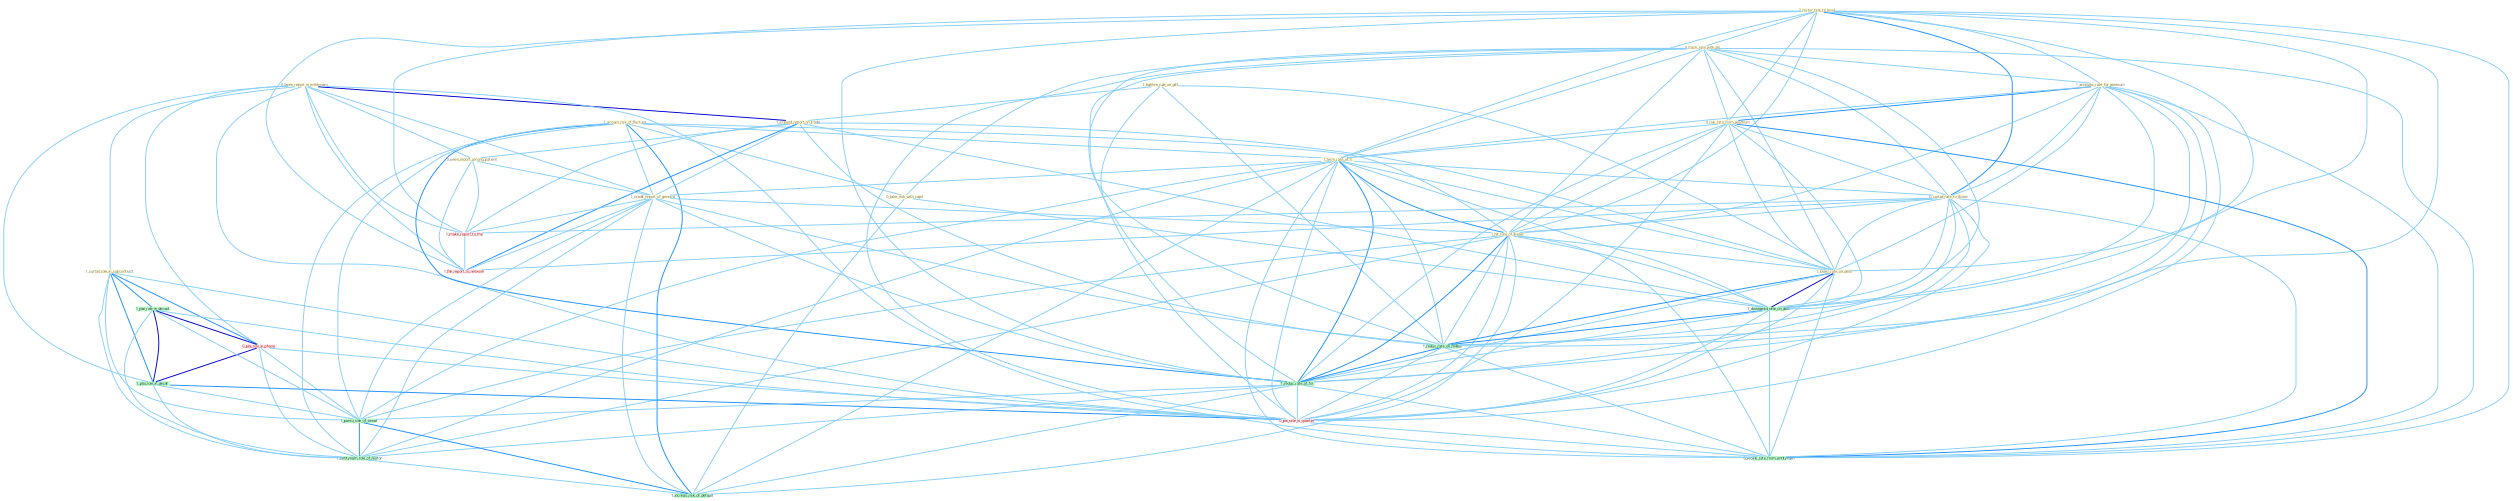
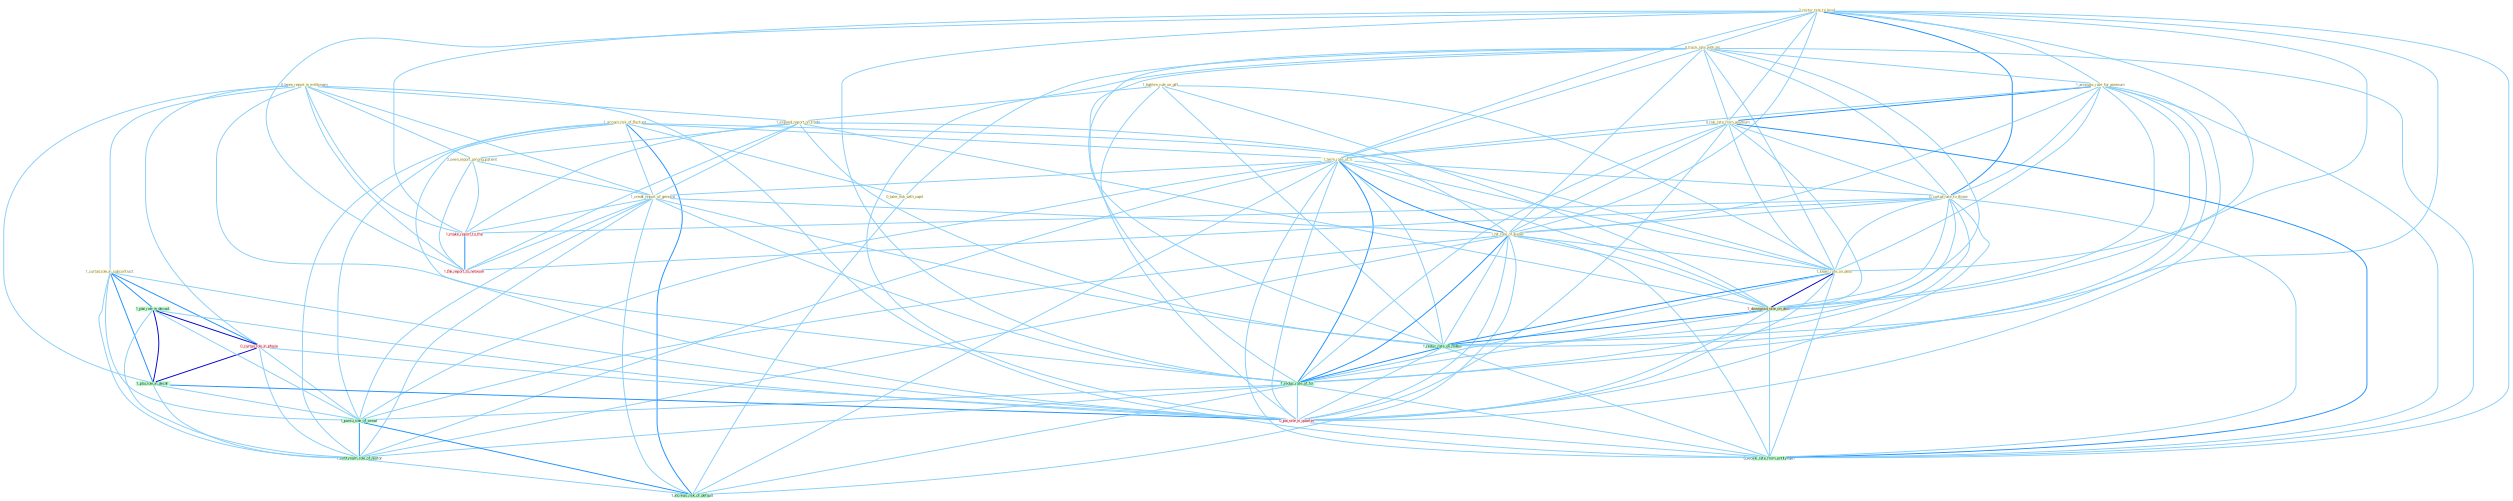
  graph {
    fontname=Roboto
    node [color="#ffffe0" fixedsize=true fontcolor="#8b7d6b" fontname=Roboto fontsize=4 shape=polygon style=filled]
    edge [color="#87cefa" fontname=Roboto w=1]
    "0_been_report_in_entitynam " [height=.06 width=.5]
    "1_tighten_rule_on_gift " [height=.06 width=.5]
    "0_restor_rate_to_level " [height=.06 width=.5]
    "1_accept_risk_of_fluctuat " [height=.06 width=.5]
    "1_expand_report_on_trade " [height=.06 width=.5]
    "0_track_rate_with_lag " [height=.06 width=.5]
    "1_announc_rate_for_yearnum " [height=.06 width=.5]
    "0_rais_rate_from_yearnum " [height=.06 width=.5]
    "1_curtail_role_in_subcontract " [height=.06 width=.5]
    "1_term_rate_of_% " [height=.06 width=.5]
    n11 [height=.06 label="0_curtail_rate_to_those" width=.5]
    "0_seen_report_among_patient " [height=.06 width=.5]
    "1_credit_report_of_genocid " [height=.06 width=.5]
    "0_take_risk_with_capit " [height=.06 width=.5]
    "1_hit_rate_of_leader " [height=.06 width=.5]
    "1_lower_rate_on_debt " [height=.06 width=.5]
-   "0_plai_role_in_phase " [color="#fff0f5" fontcolor="#b22222" height=.06 width=.5]
+   "0_plai_role_in_phase " [color="#fff0f5" fontcolor="#b22222" height=.06 width=.5 label="0_curtail_role_in_phase"]
    "1_make_report_to_the " [color="#fff0f5" fontcolor="#b22222" height=.06 width=.5]
    "0_pai_rate_in_quarter " [color="#fff0f5" fontcolor="#b22222" height=.06 width=.5]
    "1_file_report_to_network " [color="#fff0f5" fontcolor="#b22222" height=.06 width=.5]
    "1_plai_role_in_declin " [color="#BDFCC9" fontcolor="#2f4f4f" height=.06 width=.5]
    "0_receiv_rate_from_entitynam " [color="#BDFCC9" fontcolor="#2f4f4f" height=.06 width=.5]
-   "1_downgrad_rate_on_debt " [color="#BDFCC9" fontcolor="#2f4f4f" height=.06 width=.5]
+   "1_downgrad_rate_on_debt " [color="#BDFCC9" fontcolor="#b22222" height=.06 width=.5]
    "1_reduc_rate_on_million " [color="#BDFCC9" fontcolor="#2f4f4f" height=.06 width=.5]
    n25 [color="#BDFCC9" fontcolor="#2f4f4f" height=.06 label="1_reduc_rate_of_for" width=.5]
    "1_pursu_role_of_senat " [color="#BDFCC9" fontcolor="#2f4f4f" height=.06 width=.5]
    n27 [color="#BDFCC9" fontcolor="#2f4f4f" height=.06 label="1_entitynam_role_of_restor" width=.5]
    "1_increas_risk_of_default " [color="#BDFCC9" fontcolor="#2f4f4f" height=.06 width=.5]
    "1_plai_role_in_decad " [color="#BDFCC9" fontcolor="#2f4f4f" height=.06 width=.5]
    subgraph sub_1 {
      "0_been_report_in_entitynam "
      "1_tighten_rule_on_gift "
      "0_restor_rate_to_level "
      "1_accept_risk_of_fluctuat "
      "1_expand_report_on_trade "
      "0_track_rate_with_lag "
      "1_announc_rate_for_yearnum "
      "0_rais_rate_from_yearnum "
      "1_curtail_role_in_subcontract "
      "1_term_rate_of_% "
      n11
      "0_seen_report_among_patient "
      "1_credit_report_of_genocid "
      "0_take_risk_with_capit "
      "1_hit_rate_of_leader "
      "1_lower_rate_on_debt "
    }
    subgraph sub_2 {
      "0_plai_role_in_phase "
      "1_make_report_to_the "
      "0_pai_rate_in_quarter "
      "1_file_report_to_network "
    }
-   "0_been_report_in_entitynam " -- "1_expand_report_on_trade " [color="#0000cd"]
+   "0_been_report_in_entitynam " -- "1_expand_report_on_trade "
    "0_been_report_in_entitynam " -- "1_curtail_role_in_subcontract "
    "0_been_report_in_entitynam " -- "0_seen_report_among_patient "
    "0_been_report_in_entitynam " -- "1_credit_report_of_genocid "
    "0_been_report_in_entitynam " -- "0_plai_role_in_phase "
    "0_been_report_in_entitynam " -- "1_make_report_to_the "
    "0_been_report_in_entitynam " -- "0_pai_rate_in_quarter "
    "0_been_report_in_entitynam " -- "1_file_report_to_network "
    "0_been_report_in_entitynam " -- "1_plai_role_in_declin "
    "0_been_report_in_entitynam " -- "0_receiv_rate_from_entitynam "
    "1_tighten_rule_on_gift " -- "1_expand_report_on_trade "
    "1_tighten_rule_on_gift " -- "1_lower_rate_on_debt "
    "1_tighten_rule_on_gift " -- "0_pai_rate_in_quarter "
-   "0_take_risk_with_capit " -- "1_downgrad_rate_on_debt "
+   "1_tighten_rule_on_gift " -- "1_downgrad_rate_on_debt "
    "1_tighten_rule_on_gift " -- "1_reduc_rate_on_million "
    "0_restor_rate_to_level " -- "0_track_rate_with_lag "
    "0_restor_rate_to_level " -- "1_announc_rate_for_yearnum "
    "0_restor_rate_to_level " -- "0_rais_rate_from_yearnum "
    "0_restor_rate_to_level " -- "1_term_rate_of_% "
    "0_restor_rate_to_level " -- n11 [color="#1e90ff" w=2]
    "0_restor_rate_to_level " -- "1_hit_rate_of_leader "
    "0_restor_rate_to_level " -- "1_lower_rate_on_debt "
    "0_restor_rate_to_level " -- "1_make_report_to_the "
    "0_restor_rate_to_level " -- "1_file_report_to_network "
    "0_restor_rate_to_level " -- "0_receiv_rate_from_entitynam "
    "0_restor_rate_to_level " -- "1_downgrad_rate_on_debt "
    "0_restor_rate_to_level " -- "1_reduc_rate_on_million "
    "0_restor_rate_to_level " -- n25
    "1_accept_risk_of_fluctuat " -- "1_term_rate_of_% "
    "1_accept_risk_of_fluctuat " -- "1_credit_report_of_genocid "
    "1_accept_risk_of_fluctuat " -- "0_take_risk_with_capit "
    "1_accept_risk_of_fluctuat " -- "1_hit_rate_of_leader "
-   "1_accept_risk_of_fluctuat " -- n25 [color="#1e90ff"]
+   "1_accept_risk_of_fluctuat " -- n25
    "1_accept_risk_of_fluctuat " -- "1_pursu_role_of_senat "
    "1_accept_risk_of_fluctuat " -- n27
    "1_accept_risk_of_fluctuat " -- "1_increas_risk_of_default " [color="#1e90ff" w=2]
    "1_expand_report_on_trade " -- "0_seen_report_among_patient "
    "1_expand_report_on_trade " -- "1_credit_report_of_genocid "
    "1_expand_report_on_trade " -- "1_lower_rate_on_debt "
    "1_expand_report_on_trade " -- "1_make_report_to_the "
-   "1_expand_report_on_trade " -- "1_file_report_to_network " [color="#1e90ff"]
+   "1_expand_report_on_trade " -- "1_file_report_to_network "
    "1_expand_report_on_trade " -- "1_downgrad_rate_on_debt "
    "1_expand_report_on_trade " -- "1_reduc_rate_on_million "
    "0_track_rate_with_lag " -- "1_announc_rate_for_yearnum "
    "0_track_rate_with_lag " -- "0_rais_rate_from_yearnum "
    "0_track_rate_with_lag " -- "1_term_rate_of_% "
    "0_track_rate_with_lag " -- n11
    "0_track_rate_with_lag " -- "0_take_risk_with_capit "
    "0_track_rate_with_lag " -- "1_hit_rate_of_leader "
    "0_track_rate_with_lag " -- "1_lower_rate_on_debt "
    "0_track_rate_with_lag " -- "0_pai_rate_in_quarter "
    "0_track_rate_with_lag " -- "0_receiv_rate_from_entitynam "
    "0_track_rate_with_lag " -- "1_downgrad_rate_on_debt "
    "0_track_rate_with_lag " -- "1_reduc_rate_on_million "
    "0_track_rate_with_lag " -- n25
    "1_announc_rate_for_yearnum " -- "0_rais_rate_from_yearnum " [color="#1e90ff" w=2]
    "1_announc_rate_for_yearnum " -- "1_term_rate_of_% "
    "1_announc_rate_for_yearnum " -- n11
    "1_announc_rate_for_yearnum " -- "1_hit_rate_of_leader "
    "1_announc_rate_for_yearnum " -- "1_lower_rate_on_debt "
    "1_announc_rate_for_yearnum " -- "0_pai_rate_in_quarter "
    "1_announc_rate_for_yearnum " -- "0_receiv_rate_from_entitynam "
    "1_announc_rate_for_yearnum " -- "1_downgrad_rate_on_debt "
    "1_announc_rate_for_yearnum " -- "1_reduc_rate_on_million "
    "1_announc_rate_for_yearnum " -- n25
    "0_rais_rate_from_yearnum " -- "1_term_rate_of_% "
    "0_rais_rate_from_yearnum " -- n11
    "0_rais_rate_from_yearnum " -- "1_hit_rate_of_leader "
    "0_rais_rate_from_yearnum " -- "1_lower_rate_on_debt "
    "0_rais_rate_from_yearnum " -- "0_pai_rate_in_quarter "
    "0_rais_rate_from_yearnum " -- "0_receiv_rate_from_entitynam " [color="#1e90ff" w=2]
    "0_rais_rate_from_yearnum " -- "1_downgrad_rate_on_debt "
    "0_rais_rate_from_yearnum " -- n25
    "1_curtail_role_in_subcontract " -- "0_plai_role_in_phase " [color="#1e90ff" w=2]
    "1_curtail_role_in_subcontract " -- "0_pai_rate_in_quarter "
    "1_curtail_role_in_subcontract " -- "1_plai_role_in_declin " [color="#1e90ff" w=2]
    "1_curtail_role_in_subcontract " -- "1_pursu_role_of_senat "
    "1_curtail_role_in_subcontract " -- n27
    "1_curtail_role_in_subcontract " -- "1_plai_role_in_decad " [color="#1e90ff" w=2]
    "1_term_rate_of_% " -- n11
    "1_term_rate_of_% " -- "1_credit_report_of_genocid "
    "1_term_rate_of_% " -- "1_hit_rate_of_leader " [color="#1e90ff" w=2]
    "1_term_rate_of_% " -- "1_lower_rate_on_debt "
    "1_term_rate_of_% " -- "0_pai_rate_in_quarter "
    "1_term_rate_of_% " -- "0_receiv_rate_from_entitynam "
    "1_term_rate_of_% " -- "1_downgrad_rate_on_debt "
    "1_term_rate_of_% " -- "1_reduc_rate_on_million "
    "1_term_rate_of_% " -- n25 [color="#1e90ff" w=2]
    "1_term_rate_of_% " -- "1_pursu_role_of_senat "
    "1_term_rate_of_% " -- n27
    "1_term_rate_of_% " -- "1_increas_risk_of_default "
    n11 -- "1_hit_rate_of_leader "
    n11 -- "1_lower_rate_on_debt "
    n11 -- "1_make_report_to_the "
    n11 -- "0_pai_rate_in_quarter "
    n11 -- "1_file_report_to_network "
    n11 -- "0_receiv_rate_from_entitynam "
    n11 -- "1_downgrad_rate_on_debt "
    n11 -- "1_reduc_rate_on_million "
    n11 -- n25
    "0_seen_report_among_patient " -- "1_credit_report_of_genocid "
    "0_seen_report_among_patient " -- "1_make_report_to_the "
    "0_seen_report_among_patient " -- "1_file_report_to_network "
    "1_credit_report_of_genocid " -- "1_hit_rate_of_leader "
    "1_credit_report_of_genocid " -- "1_make_report_to_the "
    "1_credit_report_of_genocid " -- "1_file_report_to_network "
    "1_credit_report_of_genocid " -- "1_reduc_rate_on_million "
    "1_credit_report_of_genocid " -- n25
    "1_credit_report_of_genocid " -- "1_pursu_role_of_senat "
    "1_credit_report_of_genocid " -- n27
    "1_credit_report_of_genocid " -- "1_increas_risk_of_default "
    "0_take_risk_with_capit " -- "1_increas_risk_of_default "
    "1_hit_rate_of_leader " -- "1_lower_rate_on_debt "
    "1_hit_rate_of_leader " -- "0_pai_rate_in_quarter "
    "1_hit_rate_of_leader " -- "0_receiv_rate_from_entitynam "
    "1_hit_rate_of_leader " -- "1_downgrad_rate_on_debt "
    "1_hit_rate_of_leader " -- "1_reduc_rate_on_million "
    "1_hit_rate_of_leader " -- n25 [color="#1e90ff" w=2]
    "1_hit_rate_of_leader " -- "1_pursu_role_of_senat "
    "1_hit_rate_of_leader " -- n27
    "1_hit_rate_of_leader " -- "1_increas_risk_of_default "
    "1_lower_rate_on_debt " -- "0_pai_rate_in_quarter "
    "1_lower_rate_on_debt " -- "0_receiv_rate_from_entitynam "
    "1_lower_rate_on_debt " -- "1_downgrad_rate_on_debt " [color="#0000cd" w=3]
    "1_lower_rate_on_debt " -- "1_reduc_rate_on_million " [color="#1e90ff" w=2]
    "1_lower_rate_on_debt " -- n25
    "0_plai_role_in_phase " -- "0_pai_rate_in_quarter "
    "0_plai_role_in_phase " -- "1_plai_role_in_declin " [color="#0000cd" w=3]
    "0_plai_role_in_phase " -- "1_pursu_role_of_senat "
    "0_plai_role_in_phase " -- n27
-   "1_make_report_to_the " -- "1_file_report_to_network " [w=2]
+   "1_make_report_to_the " -- "1_file_report_to_network " [color="#1e90ff" w=2]
    "0_pai_rate_in_quarter " -- "0_receiv_rate_from_entitynam "
    "1_plai_role_in_declin " -- "0_pai_rate_in_quarter " [color="#1e90ff"]
    "1_plai_role_in_declin " -- "1_pursu_role_of_senat "
    "1_plai_role_in_declin " -- n27
    "1_downgrad_rate_on_debt " -- "0_pai_rate_in_quarter "
    "1_downgrad_rate_on_debt " -- "0_receiv_rate_from_entitynam "
    "1_downgrad_rate_on_debt " -- "1_reduc_rate_on_million " [color="#1e90ff" w=2]
    "1_downgrad_rate_on_debt " -- n25
    "1_reduc_rate_on_million " -- "0_pai_rate_in_quarter "
    "1_reduc_rate_on_million " -- "0_receiv_rate_from_entitynam "
    "1_reduc_rate_on_million " -- n25 [color="#1e90ff" w=2]
    n25 -- "0_pai_rate_in_quarter "
    n25 -- "0_receiv_rate_from_entitynam "
    n25 -- "1_pursu_role_of_senat "
    n25 -- n27
    n25 -- "1_increas_risk_of_default "
    "1_pursu_role_of_senat " -- n27 [color="#1e90ff" w=2]
    "1_pursu_role_of_senat " -- "1_increas_risk_of_default " [color="#1e90ff"]
    n27 -- "1_increas_risk_of_default "
    "1_plai_role_in_decad " -- "0_plai_role_in_phase " [color="#0000cd" w=3]
    "1_plai_role_in_decad " -- "0_pai_rate_in_quarter "
    "1_plai_role_in_decad " -- "1_plai_role_in_declin " [color="#0000cd" w=3]
    "1_plai_role_in_decad " -- "1_pursu_role_of_senat "
    "1_plai_role_in_decad " -- n27
  }
